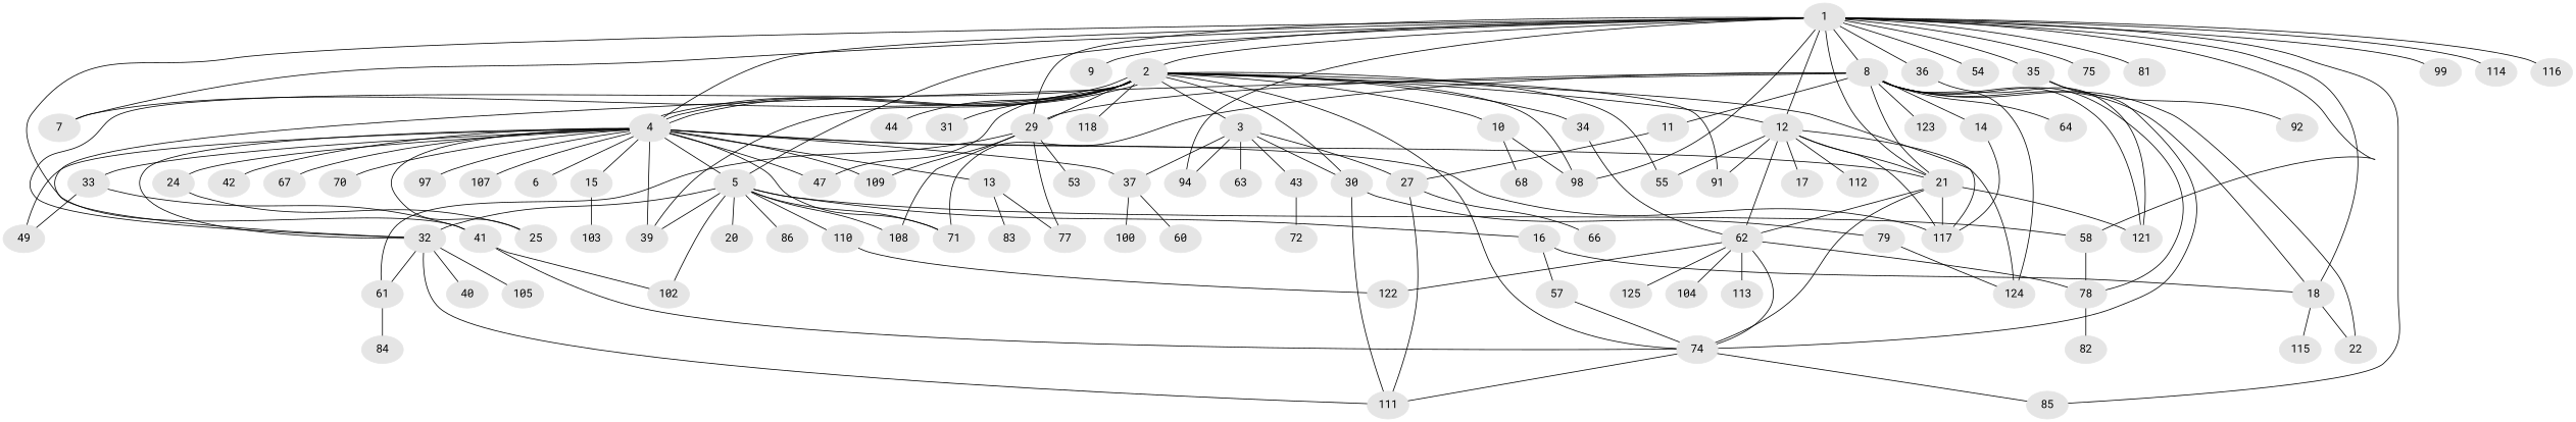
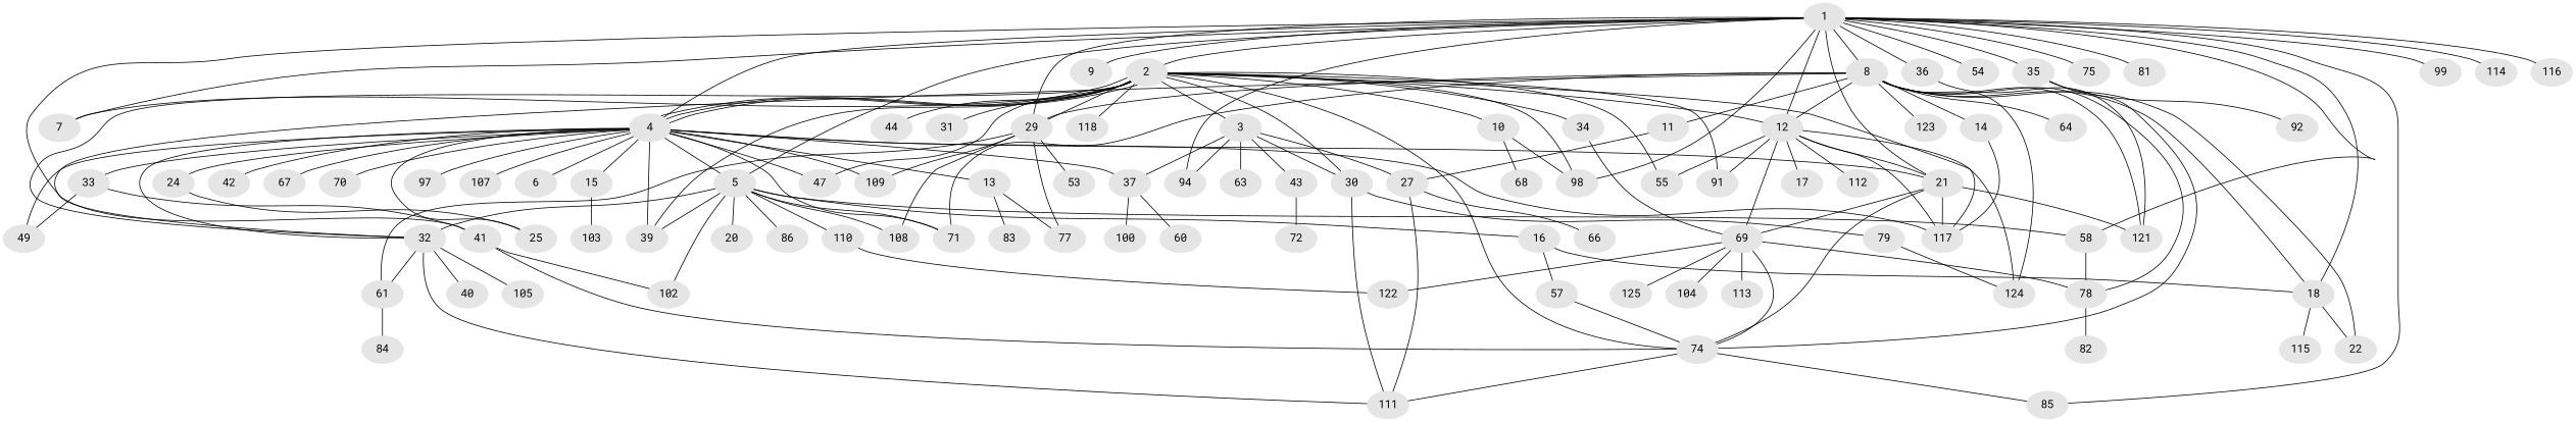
  graph {
    fontname="Roboto Mono"
    node [color=gray90 fontname="Roboto Mono" style=filled]
    edge [fontname="Roboto Mono"]
    1 [super="+24"]
    2 [super="+28"]
    4 [super="+87"]
    5 [super="+48"]
    7 [super="+93"]
    8 [super="+45"]
    9
    12 [super="+50"]
    18 [super="+19"]
    21 [super="+26"]
    29 [super="+46"]
    35 [super="+59"]
    36 [super="+52"]
    41 [super="+62"]
    54
    58 [super="+76"]
    75
    81
    85
    94 [super="+101"]
    98
    99
    114
    116
    3 [super="+51"]
    10
    30 [super="+56"]
    31
    32 [super="+38"]
    34 [super="+65"]
    39
    44
    47
    55
    74 [super="+96"]
    91
    117 [super="+120"]
    118
    37 [super="+73"]
    6
    13 [super="+89"]
    15 [super="+126"]
    n43 [label=24]
    25
    33
    42
    49
    67
    70
    71
    97
    107
    109
    16
    20
    86
    102
    108
    110
    11 [super="+88"]
    14
    22
    64
    78
    121
    123
    124
    17
-   69 [super="+80" label=62]
+   69 [super="+80"]
    112
    115
    77 [super="+119"]
    53
    61
    92
    27 [super="+106"]
    43
    63 [super="+90"]
    68
    111
    79 [super="+95"]
    40
    105
    66 [super="+127"]
    60
    100
    72
    83
    103
    57
    122
    82
    104
    113
    125
    84
    1 -- 2
    1 -- 4 [weight=2]
    1 -- 5
    1 -- 7
    1 -- 8
    1 -- 9
    1 -- 12 [weight=2]
    1 -- 18 [weight=2]
    1 -- 21
    1 -- 29
    1 -- 35
    1 -- 36
    1 -- 41
    1 -- 54
    1 -- 58
    1 -- 75
    1 -- 81
    1 -- 85
    1 -- 94 [weight=2]
    1 -- 98
    1 -- 99
    1 -- 114
    1 -- 116
    2 -- 4 [weight=2]
    2 -- 4
    2 -- 4
    2 -- 7
    2 -- 12
    2 -- 29
    2 -- 98
    2 -- 3
    2 -- 10
    2 -- 30
    2 -- 31
    2 -- 32
    2 -- 34
    2 -- 39
    2 -- 44
    2 -- 47
    2 -- 55
    2 -- 74
    2 -- 91
    2 -- 117
    2 -- 118
    4 -- 5 [weight=2]
    4 -- 21
    4 -- 32
    4 -- 39
    4 -- 47
    4 -- 117
    4 -- 37
    4 -- 6
    4 -- 13
    4 -- 15
    4 -- n43
    4 -- 25
    4 -- 33
    4 -- 42
    4 -- 49
    4 -- 67
    4 -- 70
    4 -- 71
    4 -- 97
    4 -- 107
    4 -- 109
    5 -- 58
    5 -- 32
    5 -- 39
    5 -- 71
    5 -- 16
    5 -- 20
    5 -- 86
    5 -- 102
    5 -- 108
    5 -- 110
-   8 -- 21
+   8 -- 12
    8 -- 18
    8 -- 29
    8 -- 32
    8 -- 71
    8 -- 11
    8 -- 14
    8 -- 22
    8 -- 64
    8 -- 78
    8 -- 121
    8 -- 123
    8 -- 124
    12 -- 21
    12 -- 55
    12 -- 91
    12 -- 117
    12 -- 124
    12 -- 17
    12 -- 69
    12 -- 112
    18 -- 22
    18 -- 115
    21 -- 74
    21 -- 117
    21 -- 121
    21 -- 69
    29 -- 109
    29 -- 108
    29 -- 77
    29 -- 53
    29 -- 61 [weight=2]
    35 -- 74
    35 -- 92
    36 -- 121
    41 -- 74
    41 -- 102
    58 -- 78
    3 -- 94
    3 -- 30
    3 -- 37
    3 -- 27
    3 -- 43
    3 -- 63
    10 -- 98
    10 -- 68
    30 -- 111
    30 -- 79
    32 -- 61
    32 -- 111
    32 -- 40
    32 -- 105
    34 -- 69
    74 -- 85
    74 -- 111
    37 -- 60
    37 -- 100
    13 -- 77
    13 -- 83
    15 -- 103
    n43 -- 25
    33 -- 41
    33 -- 49
    16 -- 18
    16 -- 57
    110 -- 122
    11 -- 27
    14 -- 117
    78 -- 82
    69 -- 74
    69 -- 78
    69 -- 122
    69 -- 104
    69 -- 113
    69 -- 125
    61 -- 84
    27 -- 111
    27 -- 66
    43 -- 72
    79 -- 124
    57 -- 74
  }
